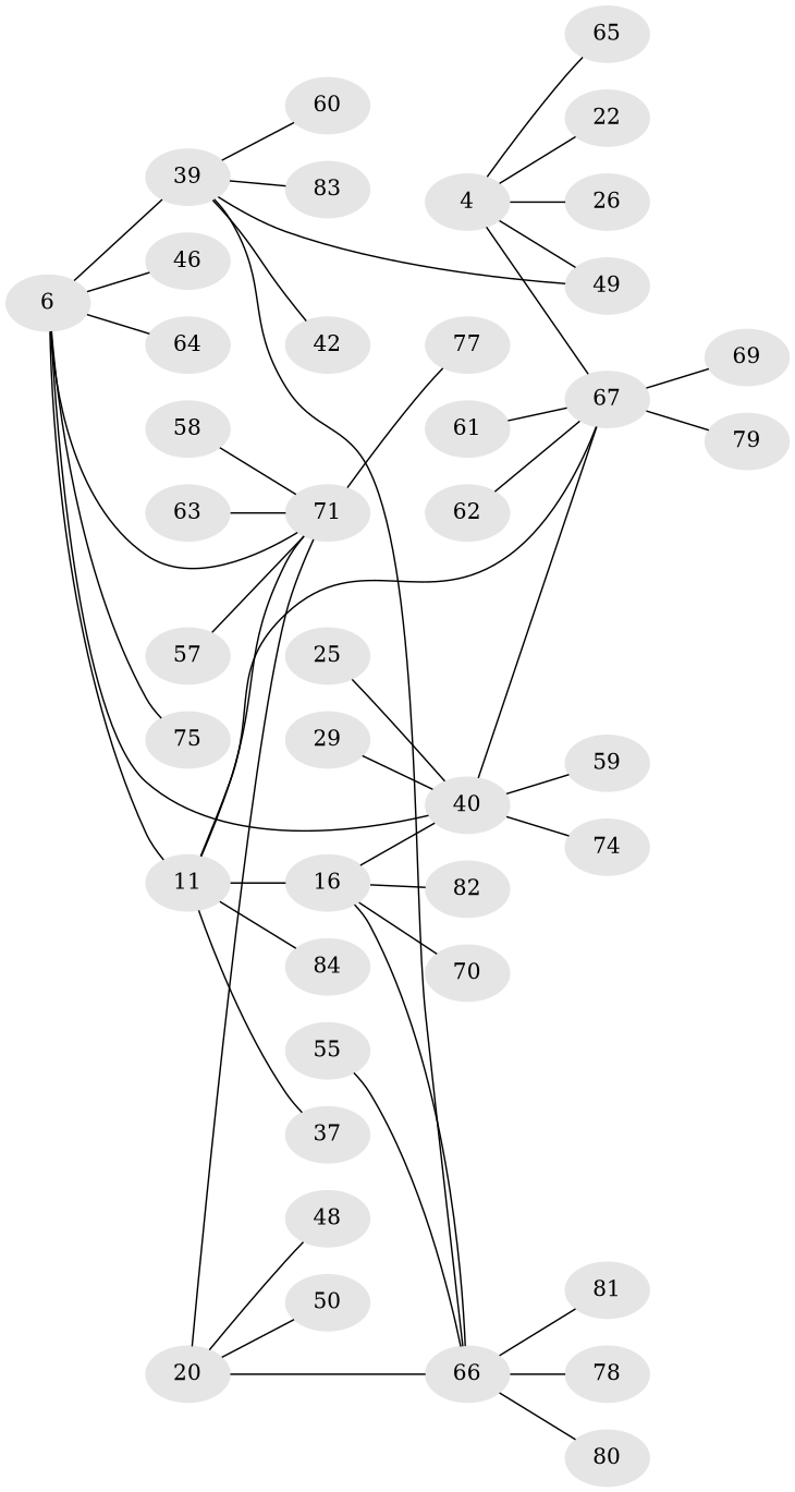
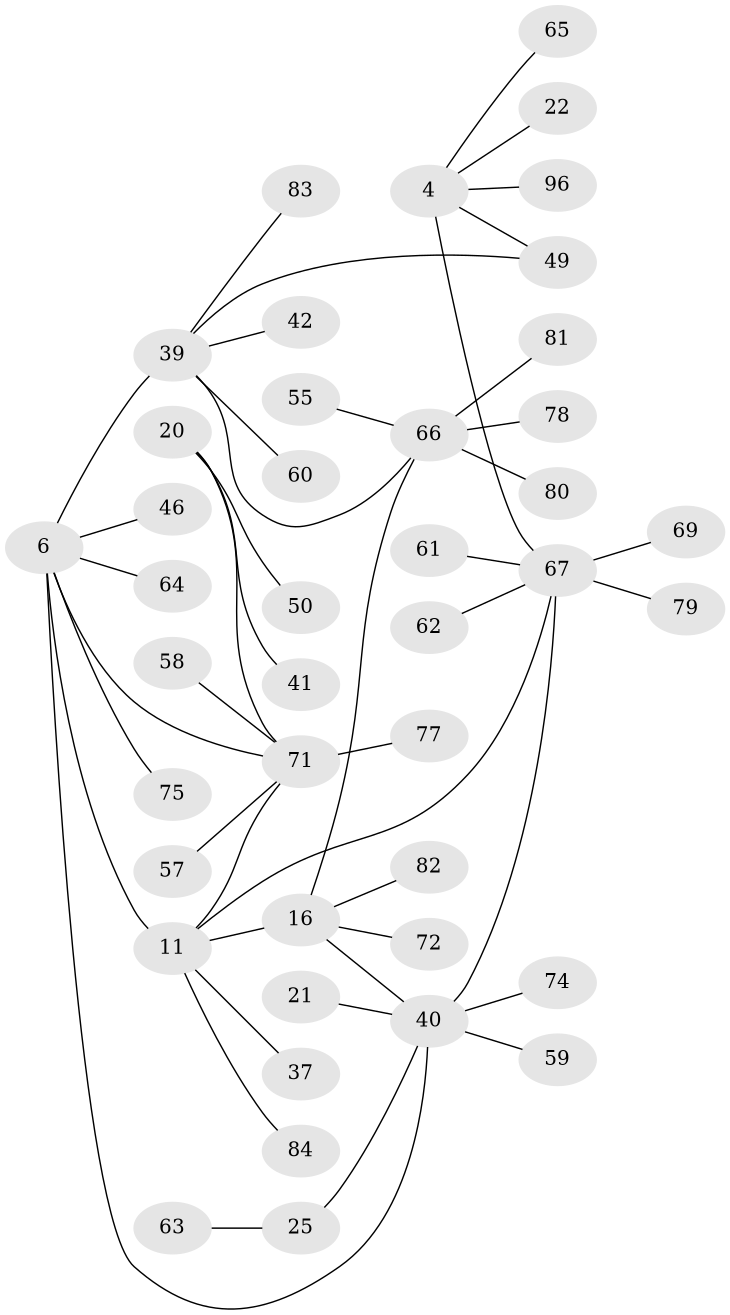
  graph {
    rankdir=LR
    node [color=gray90 style=filled]
    4 [super="+3"]
    22
-   26
+   26 [label=96]
    65
    67 [super="+32+36+44+47"]
    49
    39 [super="+35"]
    66 [super="+18+28+30+45+52"]
    42 [super="+33"]
    60
    83
    69
    79 [super="+76"]
    6 [super="+5"]
    11 [super="+10"]
    40 [super="+15"]
    46
    64
    71 [super="+31+48+53"]
    75 [super="+73"]
    16 [super="+14"]
    n22 [label=37]
    84
    59 [super="+37"]
    74
    77 [super="+51"]
-   70
+   70 [label=72]
    82 [super="+68"]
    78
    80
    81
    20 [super="+19"]
-   41 [label=48]
+   41
    50 [super="+23"]
    25
-   29
+   29 [label=21]
    55
    57 [super="+56"]
    58
    61
    62
    63 [super="+38"]
    4 -- 22
    4 -- 26
    4 -- 65
    4 -- 67 [weight=4]
    4 -- 49
    67 -- 69
    67 -- 79
    39 -- 49
    39 -- 66
    39 -- 42
    39 -- 60
    39 -- 83
    66 -- 78
    66 -- 80
    66 -- 81
    6 -- 39 [weight=4]
    6 -- 11
    6 -- 40
    6 -- 46
    6 -- 64
    6 -- 71
    6 -- 75
    11 -- 67
    11 -- 71 [weight=4]
    11 -- 16
    11 -- n22
    11 -- 84
    40 -- 67
    40 -- 59
    40 -- 74
    71 -- 77
    16 -- 66
    16 -- 40 [weight=4]
    16 -- 70
    16 -- 82
-   20 -- 66 [weight=4]
    20 -- 71
    20 -- 41
    20 -- 50
    25 -- 40
    29 -- 40
    55 -- 66
    57 -- 71
    58 -- 71
    61 -- 67
    62 -- 67
-   63 -- 71
+   63 -- 25
  }
